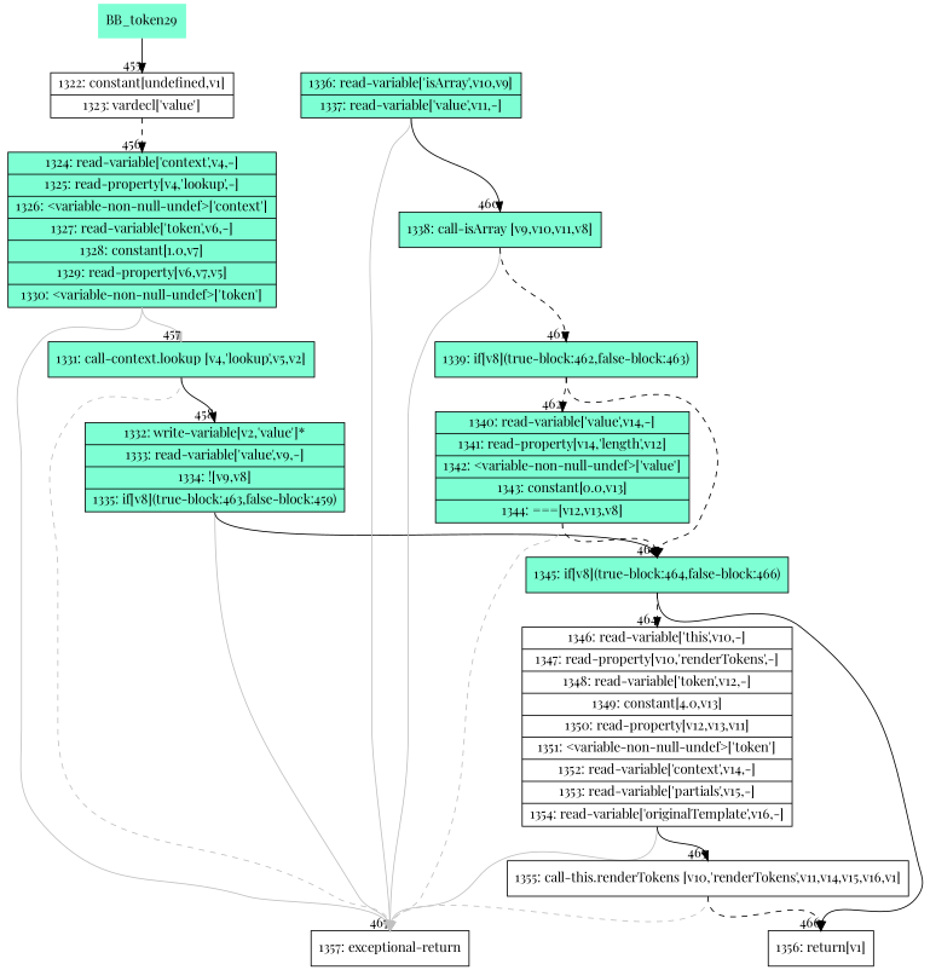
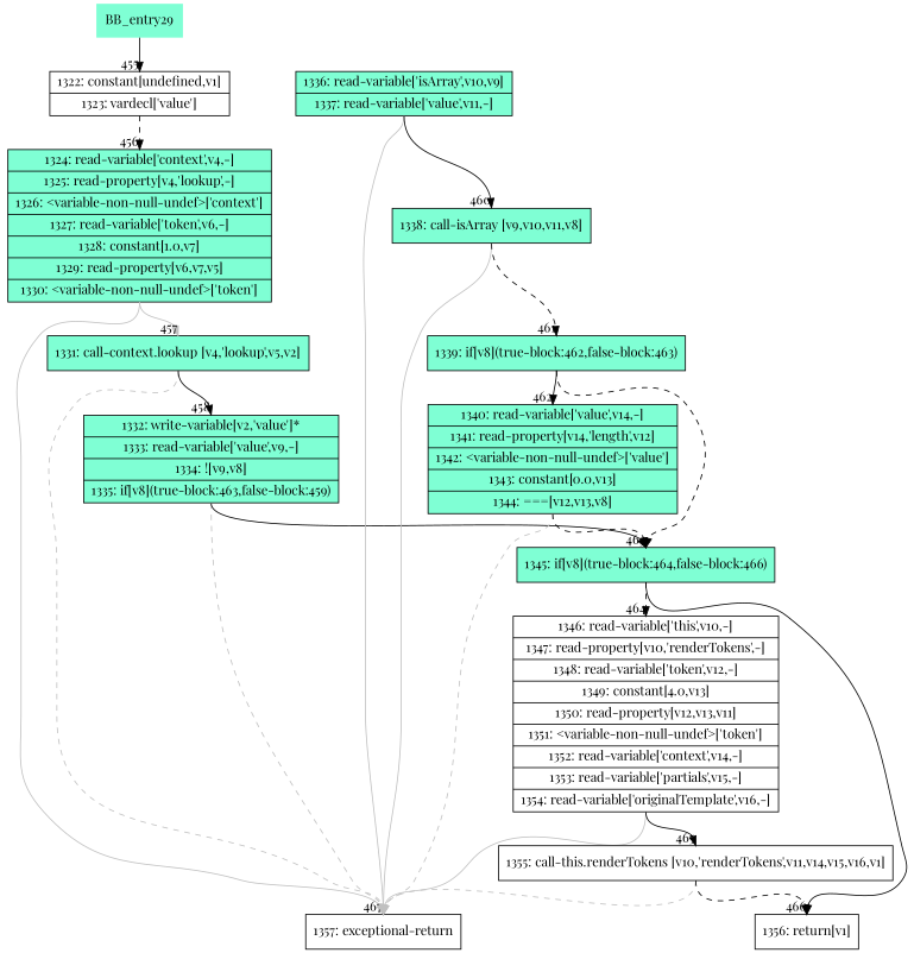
  digraph {
    fontname="Playfair Display"
    rankdir=TD
    node [fillcolor=aquamarine fontname="Playfair Display" shape=record style=filled]
    edge [fontname="Playfair Display" headport=n style=solid tailport=s]
-   BB_entry29 [shape=none label=BB_token29]
+   BB_entry29 [shape=none]
    n2 [fillcolor=white label="{1322: constant[undefined,v1]|1323: vardecl['value']}"]
    n3 [label="{1324: read-variable['context',v4,-]|1325: read-property[v4,'lookup',-]|1326: \<variable-non-null-undef\>['context']|1327: read-variable['token',v6,-]|1328: constant[1.0,v7]|1329: read-property[v6,v7,v5]|1330: \<variable-non-null-undef\>['token']}"]
    n4 [label="{1331: call-context.lookup [v4,'lookup',v5,v2]}"]
    n5 [fillcolor=white label="{1357: exceptional-return}"]
    n6 [label="{1332: write-variable[v2,'value']*|1333: read-variable['value',v9,-]|1334: ![v9,v8]|1335: if[v8](true-block:463,false-block:459)}"]
    n7 [label="{1345: if[v8](true-block:464,false-block:466)}"]
    n8 [fillcolor=white label="{1346: read-variable['this',v10,-]|1347: read-property[v10,'renderTokens',-]|1348: read-variable['token',v12,-]|1349: constant[4.0,v13]|1350: read-property[v12,v13,v11]|1351: \<variable-non-null-undef\>['token']|1352: read-variable['context',v14,-]|1353: read-variable['partials',v15,-]|1354: read-variable['originalTemplate',v16,-]}"]
    n9 [fillcolor=white label="{1356: return[v1]}"]
    n10 [label="{1336: read-variable['isArray',v10,v9]|1337: read-variable['value',v11,-]}"]
    n11 [label="{1338: call-isArray [v9,v10,v11,v8]}"]
    n12 [fillcolor=white label="{1355: call-this.renderTokens [v10,'renderTokens',v11,v14,v15,v16,v1]}"]
    n13 [label="{1339: if[v8](true-block:462,false-block:463)}"]
    n14 [label="{1340: read-variable['value',v14,-]|1341: read-property[v14,'length',v12]|1342: \<variable-non-null-undef\>['value']|1343: constant[0.0,v13]|1344: ===[v12,v13,v8]}"]
    BB_entry29 -> n2 [headlabel="    455"]
    n2 -> n3 [headlabel="      456" style=dashed]
    n3 -> n4 [color=gray headlabel="      457"]
    n3 -> n5 [color=gray headlabel="      467"]
    n4 -> n5 [color=gray style=dashed]
    n4 -> n6 [headlabel="      458"]
-   n6 -> n5 [color=gray]
+   n6 -> n5 [color=gray style=dashed]
    n6 -> n7 [headlabel="      463"]
    n7 -> n8 [headlabel="      464" style=dashed]
    n7 -> n9 [headlabel="      466"]
    n8 -> n5 [color=gray]
    n8 -> n12 [headlabel="      465"]
    n10 -> n5 [color=gray]
    n10 -> n11 [headlabel="      460"]
    n11 -> n5 [color=gray]
    n11 -> n13 [headlabel="      461" style=dashed]
    n12 -> n5 [color=gray style=dashed]
    n12 -> n9 [style=dashed]
    n13 -> n7 [style=dashed]
-   n13 -> n14 [headlabel="      462" style=dashed]
+   n13 -> n14 [headlabel="      462"]
    n14 -> n5 [color=gray style=dashed]
    n14 -> n7 [style=dashed]
  }
